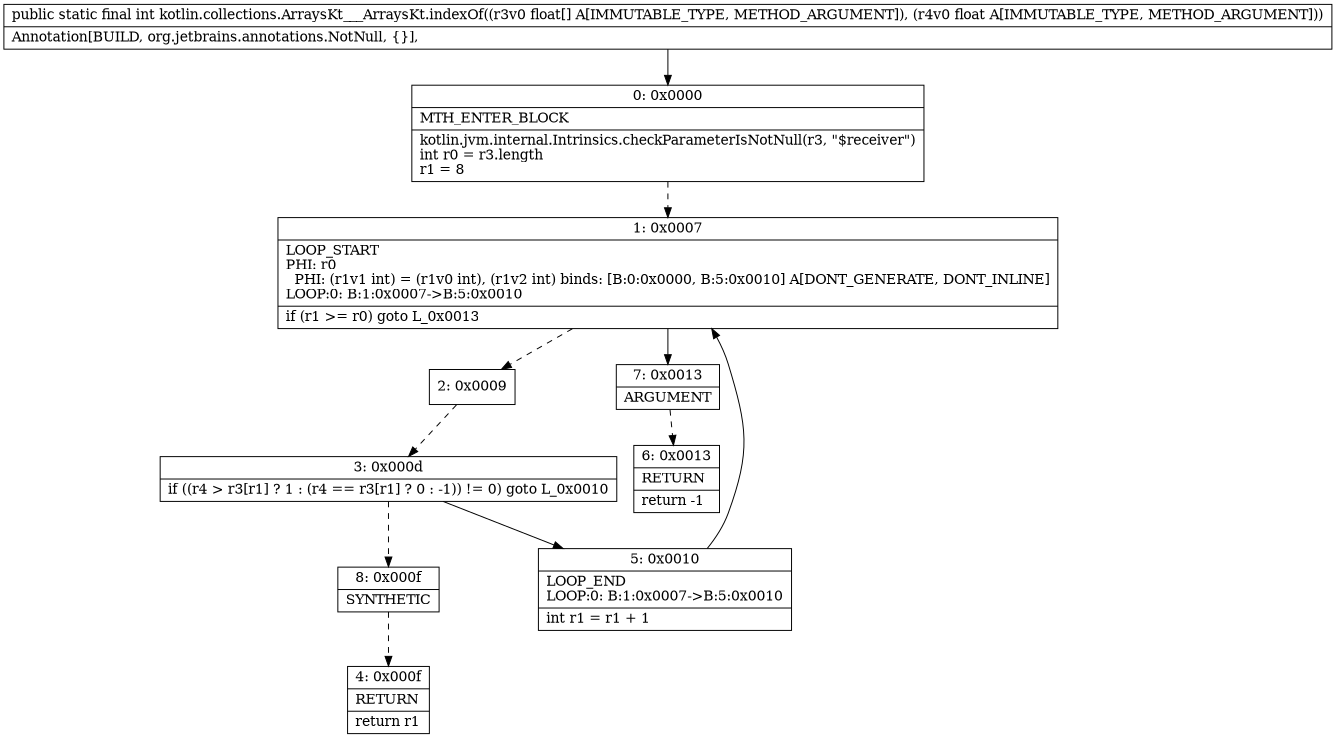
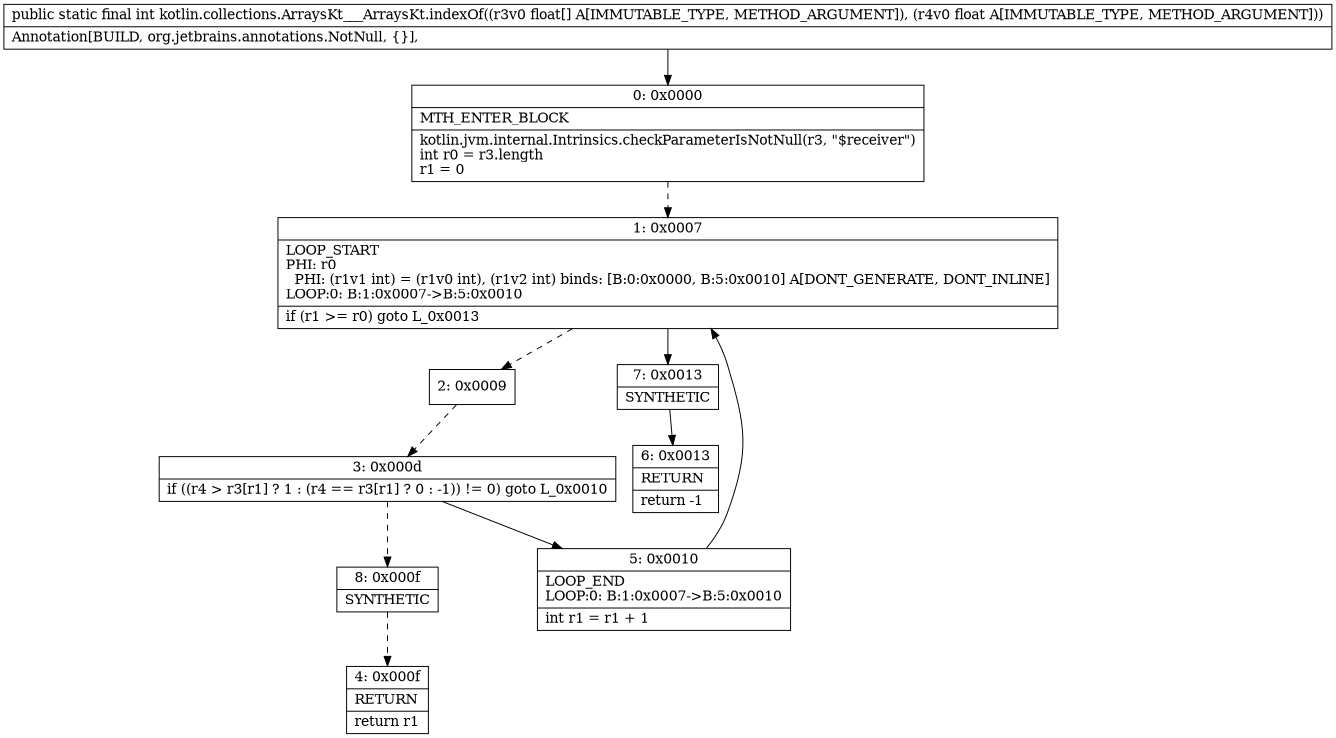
  digraph {
    fontname="DejaVu Serif"
    node [fontname="DejaVu Serif" shape=record]
    edge [fontname="DejaVu Serif"]
-   n1 [label="{0\:\ 0x0000|MTH_ENTER_BLOCK\l|kotlin.jvm.internal.Intrinsics.checkParameterIsNotNull(r3, \"$receiver\")\lint r0 = r3.length\lr1 = 8\l}"]
+   n1 [label="{0\:\ 0x0000|MTH_ENTER_BLOCK\l|kotlin.jvm.internal.Intrinsics.checkParameterIsNotNull(r3, \"$receiver\")\lint r0 = r3.length\lr1 = 0\l}"]
    n2 [label="{1\:\ 0x0007|LOOP_START\lPHI: r0 \l  PHI: (r1v1 int) = (r1v0 int), (r1v2 int) binds: [B:0:0x0000, B:5:0x0010] A[DONT_GENERATE, DONT_INLINE]\lLOOP:0: B:1:0x0007\-\>B:5:0x0010\l|if (r1 \>= r0) goto L_0x0013\l}"]
    n3 [label="{2\:\ 0x0009}"]
-   n4 [label="{7\:\ 0x0013|ARGUMENT\l}"]
+   n4 [label="{7\:\ 0x0013|SYNTHETIC\l}"]
    n5 [label="{3\:\ 0x000d|if ((r4 \> r3[r1] ? 1 : (r4 == r3[r1] ? 0 : \-1)) != 0) goto L_0x0010\l}"]
    n6 [label="{6\:\ 0x0013|RETURN\l|return \-1\l}"]
    n7 [label="{5\:\ 0x0010|LOOP_END\lLOOP:0: B:1:0x0007\-\>B:5:0x0010\l|int r1 = r1 + 1\l}"]
    n8 [label="{8\:\ 0x000f|SYNTHETIC\l}"]
    n9 [label="{4\:\ 0x000f|RETURN\l|return r1\l}"]
    n10 [label="{public static final int kotlin.collections.ArraysKt___ArraysKt.indexOf((r3v0 float[] A[IMMUTABLE_TYPE, METHOD_ARGUMENT]), (r4v0 float A[IMMUTABLE_TYPE, METHOD_ARGUMENT]))  | Annotation[BUILD, org.jetbrains.annotations.NotNull, \{\}], \l}"]
    n1 -> n2 [style=dashed]
    n2 -> n3 [style=dashed]
    n2 -> n4
    n3 -> n5 [style=dashed]
-   n4 -> n6 [style=dashed]
+   n4 -> n6
    n5 -> n7
    n5 -> n8 [style=dashed]
    n7 -> n2
    n8 -> n9 [style=dashed]
    n10 -> n1
  }
